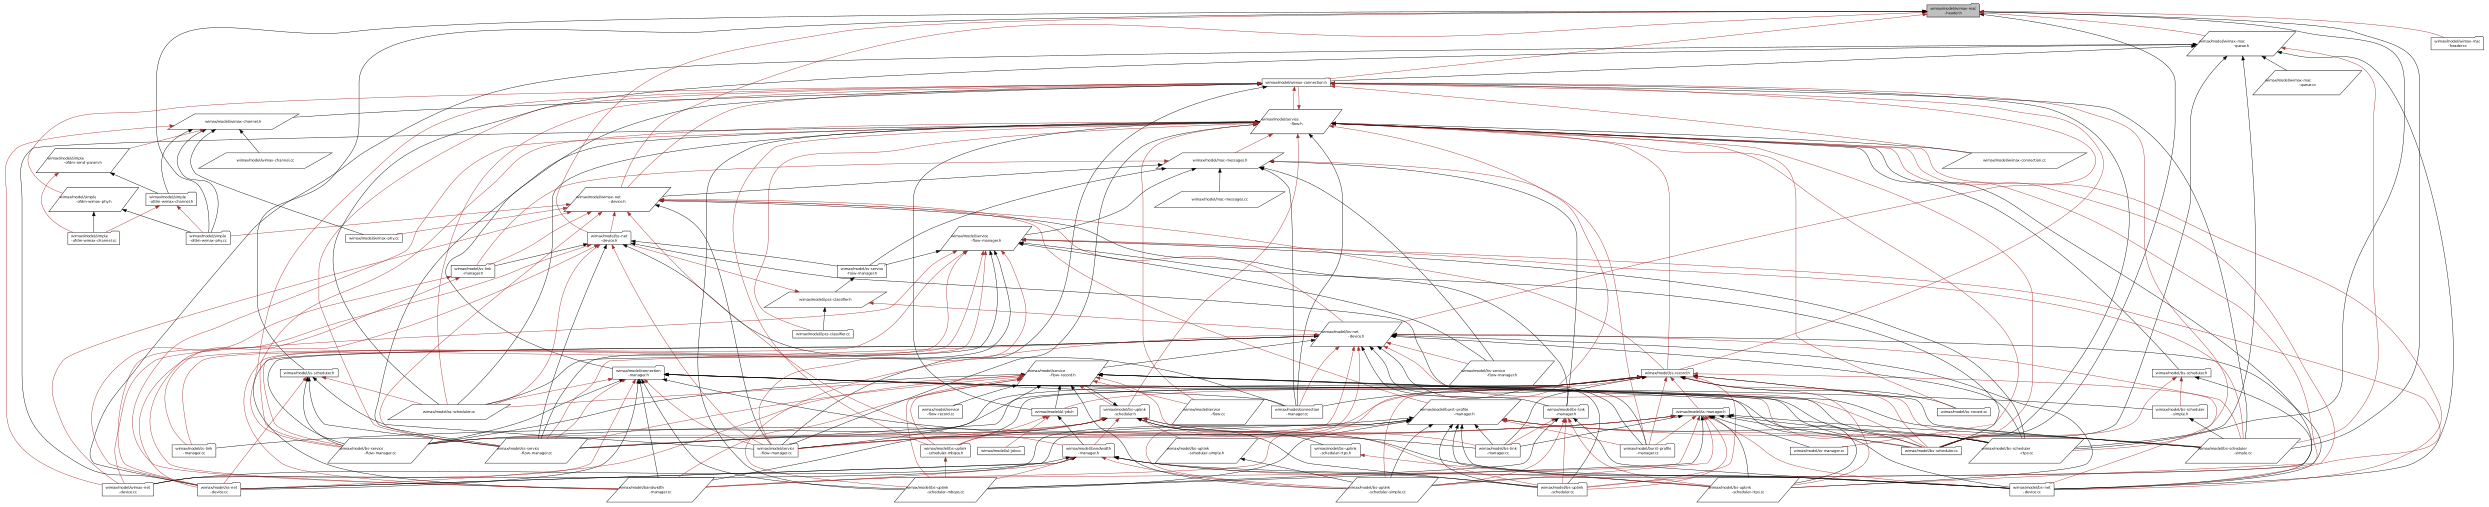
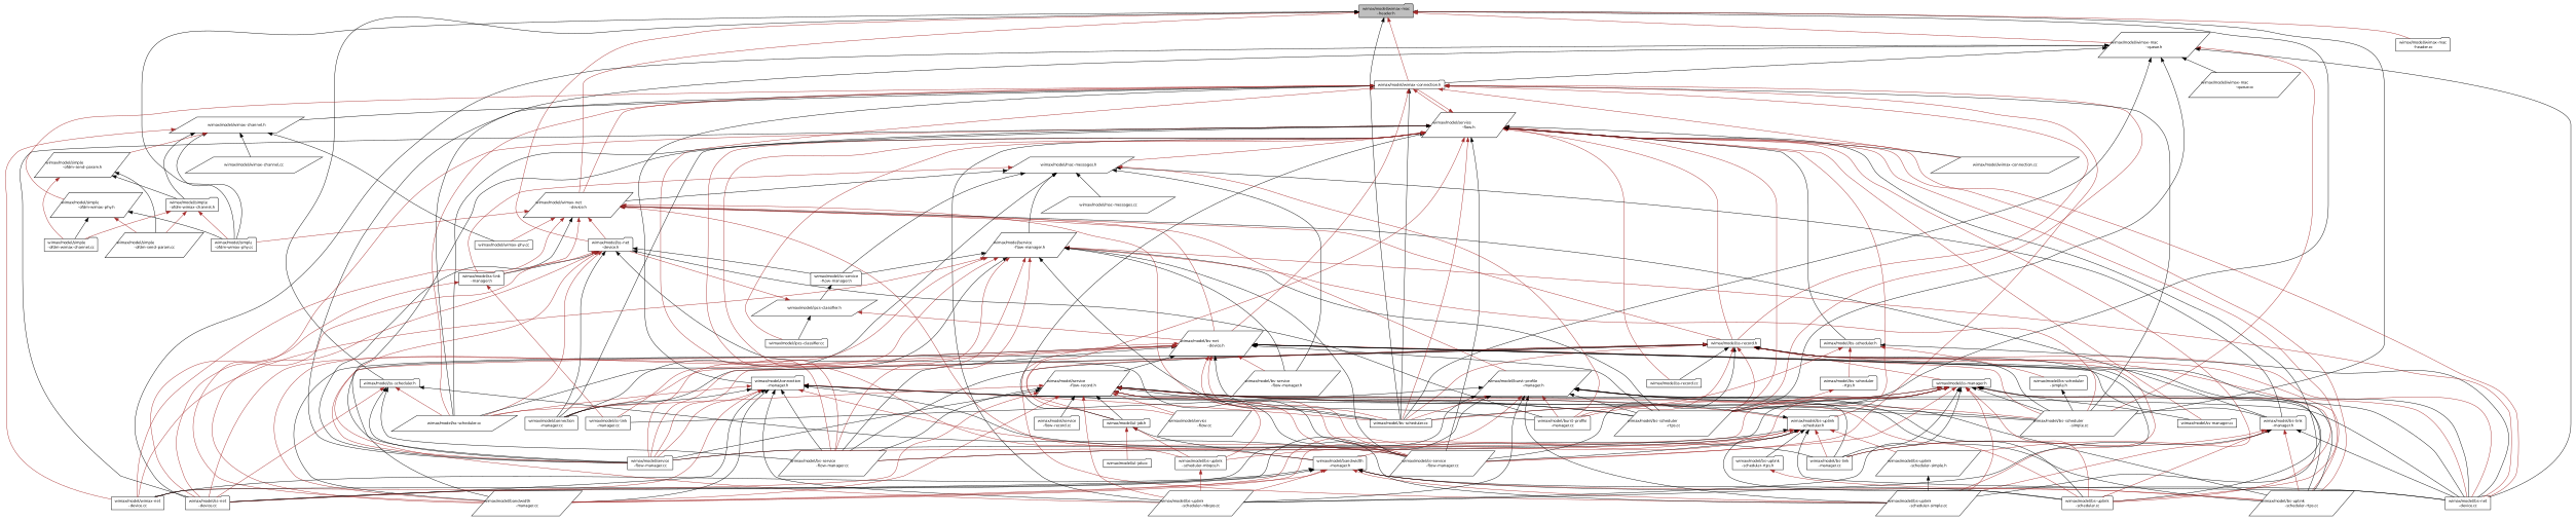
  digraph {
    fontname=Nunito
    node [color=black fillcolor=white fontname=Nunito fontsize=10 shape=folder style=filled]
    edge [color=brown dir=back fontname=Nunito fontsize=10 labelfontname=Helvetica labelfontsize=10 style=solid]
    n1 [fillcolor=grey75 fontcolor=black height=0.2 label="wimax/model/wimax-mac\l-header.h" width=0.4]
    n2 [height=0.2 label="wimax/model/wimax-connection.h" width=0.4]
    n3 [height=0.2 label="wimax/model/wimax-net\l-device.h" shape=parallelogram width=0.4]
    n4 [height=0.2 label="wimax/model/bs-scheduler\l-rtps.cc" shape=parallelogram width=0.4]
    n5 [height=0.2 label="wimax/model/bs-scheduler\l-simple.cc" shape=parallelogram width=0.4]
    n6 [height=0.2 label="wimax/model/bs-scheduler.cc" width=0.4]
    n7 [height=0.2 label="wimax/model/ss-net\l-device.h" width=0.4]
    n8 [height=0.2 label="wimax/model/simple\l-ofdm-wimax-phy.cc" width=0.4]
    n9 [height=0.2 label="wimax/model/wimax-mac\l-queue.h" shape=parallelogram width=0.4]
    n10 [height=0.2 label="wimax/model/ss-scheduler.h" width=0.4]
    n11 [height=0.2 label="wimax/model/wimax-mac\l-header.cc" width=0.4]
    n12 [height=0.2 label="wimax/model/ss-record.h" width=0.4]
    n13 [height=0.2 label="wimax/model/bs-service\l-flow-manager.cc" shape=parallelogram width=0.4]
    n14 [height=0.2 label="wimax/model/service\l-flow-manager.cc" width=0.4]
    n15 [height=0.2 label="wimax/model/ss-service\l-flow-manager.cc" shape=parallelogram width=0.4]
    n16 [height=0.2 label="wimax/model/bs-net\l-device.h" shape=parallelogram width=0.4]
    n17 [height=0.2 label="wimax/model/ss-scheduler.cc" shape=parallelogram width=0.4]
    n18 [height=0.2 label="wimax/model/service\l-flow.h" shape=parallelogram width=0.4]
    n19 [height=0.2 label="wimax/model/wimax-connection.cc" shape=parallelogram width=0.4]
    n20 [height=0.2 label="wimax/model/connection\l-manager.h" width=0.4]
    n21 [height=0.2 label="wimax/model/wimax-channel.h" shape=parallelogram width=0.4]
    n22 [height=0.2 label="wimax/model/simple\l-ofdm-wimax-phy.h" shape=parallelogram width=0.4]
    n23 [height=0.2 label="wimax/model/bandwidth\l-manager.h" width=0.4]
    n24 [height=0.2 label="wimax/model/wimax-net\l-device.cc" width=0.4]
    n25 [height=0.2 label="wimax/model/bs-link\l-manager.h" width=0.4]
    n26 [height=0.2 label="wimax/model/ss-link\l-manager.h" width=0.4]
    n27 [height=0.2 label="wimax/model/burst-profile\l-manager.h" shape=parallelogram width=0.4]
    n28 [height=0.2 label="wimax/model/wimax-phy.cc" width=0.4]
    n29 [height=0.2 label="wimax/model/bandwidth\l-manager.cc" shape=parallelogram width=0.4]
    n30 [height=0.2 label="wimax/model/ss-net\l-device.cc" width=0.4]
    n31 [height=0.2 label="wimax/model/burst-profile\l-manager.cc" width=0.4]
    n32 [height=0.2 label="wimax/model/connection\l-manager.cc" width=0.4]
    n33 [height=0.2 label="wimax/model/ss-service\l-flow-manager.h" width=0.4]
    n34 [height=0.2 label="wimax/model/bs-net\l-device.cc" width=0.4]
    n35 [height=0.2 label="wimax/model/wimax-mac\l-queue.cc" shape=parallelogram width=0.4]
    n36 [height=0.2 label="wimax/model/bs-uplink\l-scheduler-rtps.cc" shape=parallelogram width=0.4]
    n37 [height=0.2 label="wimax/model/bs-uplink\l-scheduler-simple.cc" shape=parallelogram width=0.4]
    n38 [height=0.2 label="wimax/model/bs-uplink\l-scheduler.cc" width=0.4]
    n39 [height=0.2 label="wimax/model/ul-job.h" width=0.4]
    n40 [height=0.2 label="wimax/model/ss-manager.h" width=0.4]
    n41 [height=0.2 label="wimax/model/bs-link\l-manager.cc" width=0.4]
    n42 [height=0.2 label="wimax/model/ss-record.cc" width=0.4]
    n43 [height=0.2 label="wimax/model/bs-uplink\l-scheduler-mbqos.cc" shape=parallelogram width=0.4]
    n44 [height=0.2 label="wimax/model/service\l-flow-record.h" shape=parallelogram width=0.4]
    n45 [height=0.2 label="wimax/model/bs-service\l-flow-manager.h" shape=parallelogram width=0.4]
    n46 [height=0.2 label="wimax/model/bs-uplink\l-scheduler-mbqos.h" width=0.4]
    n47 [height=0.2 label="wimax/model/ss-manager.cc" width=0.4]
    n48 [height=0.2 label="wimax/model/bs-uplink\l-scheduler.h" width=0.4]
    n49 [height=0.2 label="wimax/model/service\l-flow.cc" shape=parallelogram width=0.4]
    n50 [height=0.2 label="wimax/model/bs-uplink\l-scheduler-simple.h" shape=parallelogram width=0.4]
    n51 [height=0.2 label="wimax/model/ipcs-classifier.cc" width=0.4]
    n52 [height=0.2 label="wimax/model/mac-messages.h" shape=parallelogram width=0.4]
    n53 [height=0.2 label="wimax/model/bs-scheduler.h" width=0.4]
    n54 [height=0.2 label="wimax/model/simple\l-ofdm-send-param.h" shape=parallelogram width=0.4]
    n55 [height=0.2 label="wimax/model/simple\l-ofdm-wimax-channel.h" width=0.4]
    n56 [height=0.2 label="wimax/model/wimax-channel.cc" shape=parallelogram width=0.4]
+   n57 [height=0.2 label="wimax/model/simple\l-ofdm-send-param.cc" shape=parallelogram width=0.4]
    n58 [height=0.2 label="wimax/model/simple\l-ofdm-wimax-channel.cc" width=0.4]
    n59 [height=0.2 label="wimax/model/ss-link\l-manager.cc" width=0.4]
    n60 [height=0.2 label="wimax/model/ul-job.cc" width=0.4]
    n61 [height=0.2 label="wimax/model/service\l-flow-record.cc" width=0.4]
    n62 [height=0.2 label="wimax/model/bs-uplink\l-scheduler-rtps.h" width=0.4]
    n63 [height=0.2 label="wimax/model/ipcs-classifier.h" shape=parallelogram width=0.4]
    n64 [height=0.2 label="wimax/model/service\l-flow-manager.h" shape=parallelogram width=0.4]
    n65 [height=0.2 label="wimax/model/mac-messages.cc" shape=parallelogram width=0.4]
+   n66 [height=0.2 label="wimax/model/bs-scheduler\l-rtps.h" width=0.4]
    n67 [height=0.2 label="wimax/model/bs-scheduler\l-simple.h" width=0.4]
    n1 -> n2
    n1 -> n3
    n1 -> n4 [color=black]
    n1 -> n5 [color=black]
    n1 -> n6 [color=black]
    n1 -> n7
    n1 -> n8 [color=black]
    n1 -> n9
    n1 -> n10 [color=black]
    n1 -> n11
    n2 -> n3
    n2 -> n4
    n2 -> n5 [color=black]
    n2 -> n6 [color=black]
    n2 -> n12
    n2 -> n13
    n2 -> n14 [color=black]
    n2 -> n15
    n2 -> n16
    n2 -> n17
    n2 -> n18
    n2 -> n19
    n2 -> n20 [color=black]
    n2 -> n21 [color=black]
    n2 -> n22
    n3 -> n7
    n3 -> n8
    n3 -> n12
    n3 -> n14 [color=black]
    n3 -> n15
    n3 -> n16
    n3 -> n23
    n3 -> n24
    n3 -> n25 [color=black]
    n3 -> n26
    n3 -> n27
    n3 -> n28
    n7 -> n14
    n7 -> n15 [color=black]
    n7 -> n17
    n7 -> n26 [color=black]
    n7 -> n29
    n7 -> n30
    n7 -> n31 [color=black]
    n7 -> n32 [color=black]
    n7 -> n33 [color=black]
    n9 -> n2 [color=black]
    n9 -> n4 [color=black]
    n9 -> n5
    n9 -> n6 [color=black]
    n9 -> n17 [color=black]
    n9 -> n30 [color=black]
    n9 -> n34 [color=black]
    n9 -> n35 [color=black]
    n10 -> n13 [color=black]
    n10 -> n14 [color=black]
    n10 -> n15 [color=black]
    n10 -> n17
    n10 -> n30
    n12 -> n4
    n12 -> n5 [color=black]
    n12 -> n6
    n12 -> n13 [color=black]
    n12 -> n14
    n12 -> n15 [color=black]
    n12 -> n29 [color=black]
    n12 -> n31
    n12 -> n32 [color=black]
    n12 -> n34
    n12 -> n36
    n12 -> n37
    n12 -> n38
    n12 -> n39
    n12 -> n40
    n12 -> n41 [color=black]
    n12 -> n42 [color=black]
    n16 -> n4 [color=black]
    n16 -> n5
    n16 -> n6
    n16 -> n13 [color=black]
    n16 -> n14
    n16 -> n15
    n16 -> n25 [color=black]
    n16 -> n29 [color=black]
    n16 -> n31 [color=black]
    n16 -> n32
    n16 -> n34 [color=black]
    n16 -> n36 [color=black]
    n16 -> n37
    n16 -> n38 [color=black]
    n16 -> n43
    n16 -> n44 [color=black]
    n16 -> n45
    n18 -> n2
+   n18 -> n4
    n18 -> n6
    n18 -> n12
    n18 -> n13
    n18 -> n14 [color=black]
    n18 -> n15 [color=black]
    n18 -> n17 [color=black]
    n18 -> n19 [color=black]
    n18 -> n29
    n18 -> n30 [color=black]
    n18 -> n32 [color=black]
    n18 -> n34
    n18 -> n36
    n18 -> n37 [color=black]
    n18 -> n38
    n18 -> n39 [color=black]
    n18 -> n42
    n18 -> n43 [color=black]
    n18 -> n46
    n18 -> n47
    n18 -> n48
    n18 -> n49
    n18 -> n50
    n18 -> n51
    n18 -> n52
    n18 -> n53 [color=black]
    n20 -> n4 [color=black]
-   n20 -> n67 [color=black]
+   n20 -> n5 [color=black]
    n20 -> n6
    n20 -> n13 [color=black]
    n20 -> n14
    n20 -> n15
    n20 -> n17
    n20 -> n24
    n20 -> n29 [color=black]
    n20 -> n30 [color=black]
    n20 -> n32 [color=black]
    n20 -> n34 [color=black]
    n20 -> n41 [color=black]
    n20 -> n43 [color=black]
    n21 -> n8 [color=black]
    n21 -> n24
    n21 -> n28 [color=black]
    n21 -> n54
    n21 -> n55 [color=black]
    n21 -> n56 [color=black]
    n22 -> n8 [color=black]
+   n22 -> n57
    n22 -> n58 [color=black]
    n23 -> n24 [color=black]
    n23 -> n29
    n23 -> n30 [color=black]
    n23 -> n34 [color=black]
    n23 -> n36
    n23 -> n37
    n23 -> n38 [color=black]
    n23 -> n43
    n25 -> n34 [color=black]
    n25 -> n36
    n25 -> n37
    n25 -> n38
    n25 -> n41
    n25 -> n43 [color=black]
    n26 -> n30
    n26 -> n59
    n27 -> n4 [color=black]
    n27 -> n5
    n27 -> n6
    n27 -> n24 [color=black]
    n27 -> n29
    n27 -> n30 [color=black]
    n27 -> n31
    n27 -> n34 [color=black]
    n27 -> n36 [color=black]
    n27 -> n37 [color=black]
    n27 -> n38 [color=black]
    n27 -> n41 [color=black]
    n27 -> n43 [color=black]
    n27 -> n59 [color=black]
    n33 -> n63 [color=black]
    n39 -> n23 [color=black]
    n39 -> n46
    n39 -> n60
    n40 -> n4 [color=black]
    n40 -> n5 [color=black]
    n40 -> n6 [color=black]
    n40 -> n13 [color=black]
    n40 -> n14
    n40 -> n15
    n40 -> n29
    n40 -> n31
    n40 -> n34
    n40 -> n36 [color=black]
    n40 -> n37
    n40 -> n38
    n40 -> n41 [color=black]
    n40 -> n43 [color=black]
    n40 -> n47 [color=black]
    n44 -> n4 [color=black]
    n44 -> n5 [color=black]
    n44 -> n6 [color=black]
    n44 -> n13 [color=black]
    n44 -> n14 [color=black]
    n44 -> n15
    n44 -> n17
    n44 -> n29
    n44 -> n30
    n44 -> n36 [color=black]
    n44 -> n37 [color=black]
    n44 -> n38
    n44 -> n39 [color=black]
    n44 -> n43
    n44 -> n46
    n44 -> n48
    n44 -> n49
    n44 -> n61 [color=black]
    n46 -> n43
    n48 -> n13
-   n48 -> n14
+   n48 -> n14 [color=black]
    n48 -> n15 [color=black]
    n48 -> n23
    n48 -> n34 [color=black]
    n48 -> n38 [color=black]
    n48 -> n41
    n48 -> n44 [color=black]
    n48 -> n46
    n48 -> n50
    n48 -> n62 [color=black]
    n50 -> n37 [color=black]
    n52 -> n3 [color=black]
    n52 -> n25 [color=black]
    n52 -> n26
    n52 -> n31
    n52 -> n32 [color=black]
    n52 -> n33 [color=black]
    n52 -> n45 [color=black]
    n52 -> n64 [color=black]
    n52 -> n65 [color=black]
    n53 -> n6
    n53 -> n34 [color=black]
+   n53 -> n66
    n53 -> n67
    n54 -> n55 [color=black]
+   n54 -> n57 [color=black]
    n54 -> n58
    n55 -> n8
+   n55 -> n57
    n55 -> n58
    n62 -> n36
    n63 -> n7
    n63 -> n16
    n63 -> n51 [color=black]
    n64 -> n4 [color=black]
    n64 -> n5
    n64 -> n6 [color=black]
    n64 -> n13
    n64 -> n14
    n64 -> n15 [color=black]
    n64 -> n17 [color=black]
    n64 -> n24
    n64 -> n29
    n64 -> n30
    n64 -> n33 [color=black]
    n64 -> n34
    n64 -> n45 [color=black]
    n64 -> n59
+   n66 -> n4
    n67 -> n5 [color=black]
  }
